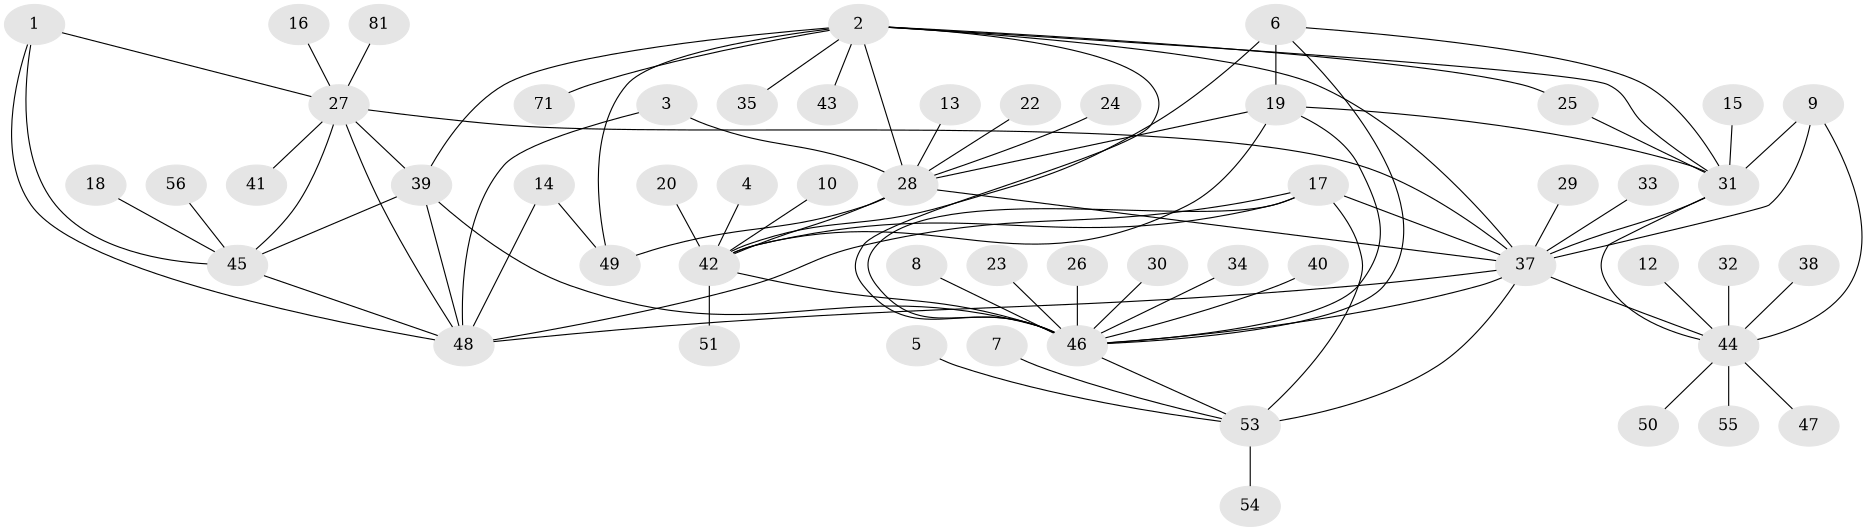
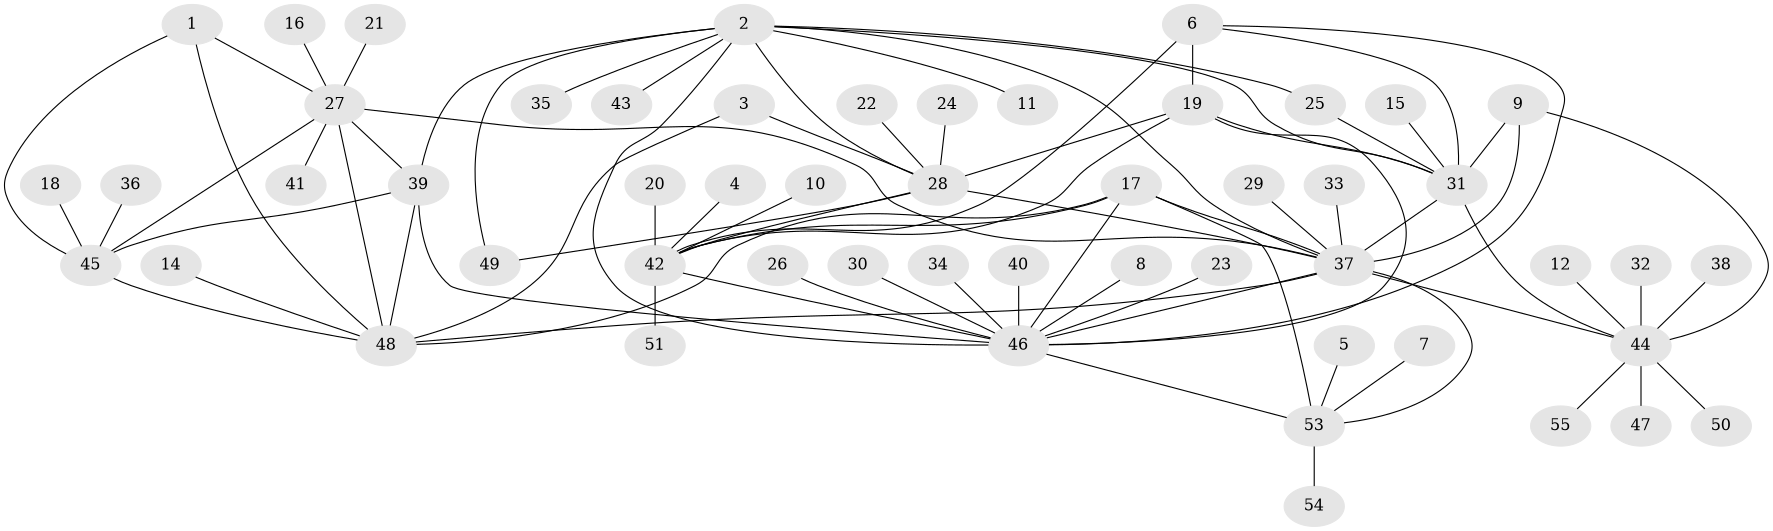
  graph {
    node [color=gray90 style=filled]
    edge [weight=1.0]
    1
    27
    45
    48
    39
    37
    41
    46
    2
-   11 [label=71]
+   11
    25
    28
    31
    35
    43
    49
    42
    44
    53
    3
    4
    51
    5
    54
    6
    19
    7
    8
    9
    47
    50
    55
    10
    12
-   13
    14
    15
    16
    17
    18
    20
-   21 [label=81]
+   21
    22
    23
    24
    26
    29
    30
    32
    33
    34
-   36 [label=56]
+   36
    38
    40
    1 -- 27
    1 -- 45
    1 -- 48
    27 -- 45
    27 -- 48
    27 -- 39
    27 -- 37
    27 -- 41
    45 -- 48
    39 -- 45
    39 -- 48
    39 -- 46 [weight=2.0]
    37 -- 48 [weight=2.0]
    37 -- 46
    37 -- 44
    37 -- 53
    46 -- 53
    2 -- 39
    2 -- 37
    2 -- 46
    2 -- 11
    2 -- 25
    2 -- 28 [weight=3.0]
    2 -- 31
    2 -- 35
    2 -- 43
    2 -- 49 [weight=3.0]
    25 -- 31
    28 -- 37
    28 -- 49
    28 -- 42
    31 -- 37
    31 -- 44
    42 -- 46 [weight=2.0]
    42 -- 51
    44 -- 47
    44 -- 50
    44 -- 55
    53 -- 54
    3 -- 48
    3 -- 28
    4 -- 42
    5 -- 53
    6 -- 46
    6 -- 31
    6 -- 42 [weight=2.0]
    6 -- 19
    19 -- 46
    19 -- 28
    19 -- 31
    19 -- 42 [weight=2.0]
    7 -- 53
    8 -- 46
    9 -- 37 [weight=2.0]
    9 -- 31 [weight=2.0]
    9 -- 44 [weight=2.0]
    10 -- 42
    12 -- 44
-   13 -- 28
    14 -- 48
-   14 -- 49
    15 -- 31
    16 -- 27
    17 -- 48
    17 -- 37 [weight=2.0]
    17 -- 46 [weight=2.0]
    17 -- 42
    17 -- 53 [weight=2.0]
    18 -- 45
    20 -- 42
    21 -- 27
    22 -- 28
    23 -- 46
    24 -- 28
    26 -- 46
    29 -- 37
    30 -- 46
    32 -- 44
    33 -- 37
    34 -- 46
    36 -- 45
    38 -- 44
    40 -- 46
  }
